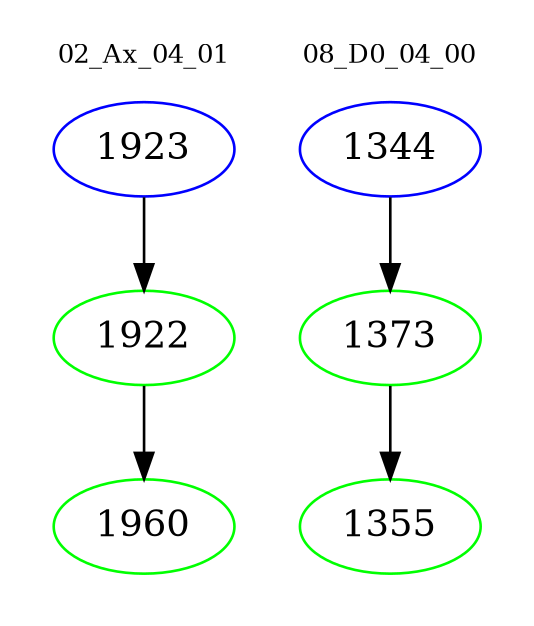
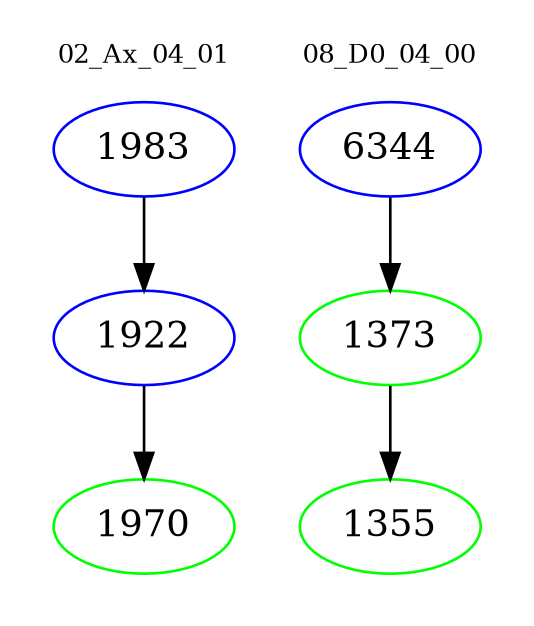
  digraph {
    node [color=green]
    edge [color=black]
-   n1 [color=blue label=1923]
-   n2 [label=1922]
-   n3 [label=1960]
-   n4 [color=blue label=1344]
+   n1 [color=blue label=1983]
+   n2 [color=blue label=1922]
+   n3 [label=1970]
+   n4 [color=blue label=6344]
    n5 [label=1373]
    n6 [label=1355]
    subgraph cluster_1 {
      color=white
      fontsize=10
      label="02_Ax_04_01"
      n1
      n2
      n3
    }
    subgraph cluster_2 {
      color=white
      fontsize=10
      label="08_D0_04_00"
      n4
      n5
      n6
    }
    n1 -> n2
    n2 -> n3
    n4 -> n5
    n5 -> n6
  }
